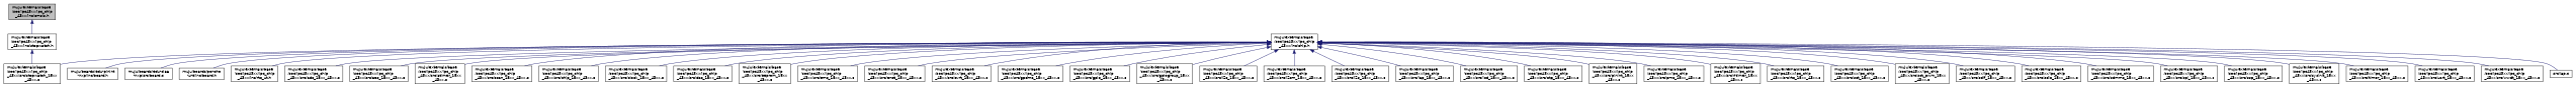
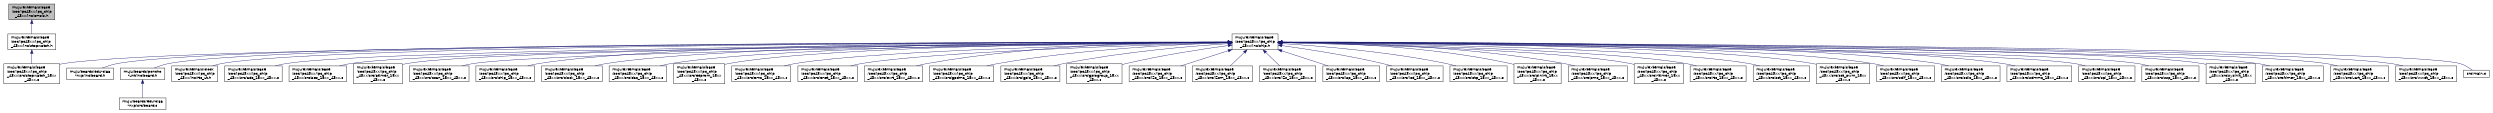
  digraph {
    node [color=black fillcolor=white fontname=Helvetica fontsize=10 shape=record style=filled]
    edge [color=midnightblue dir=back fontname=Helvetica fontsize=10 labelfontname=Helvetica labelfontsize=10 style=solid]
    n1 [fillcolor=grey75 fontcolor=black height=0.2 label="muju/externals/base\l/soc/lpc43xx/lpc_chip\l_43xx/inc/cmsis.h" width=0.4]
    n2 [height=0.2 label="muju/externals/base\l/soc/lpc43xx/lpc_chip\l_43xx/inc/stopwatch.h" width=0.4]
    n3 [height=0.2 label="muju/externals/base\l/soc/lpc43xx/lpc_chip\l_43xx/inc/chip.h" width=0.4]
-   n4 [height=0.2 label="muju/boards/edu-pinint\l-nxp/inc/board.h" width=0.4]
+   n4 [height=0.2 label="muju/boards/edu-ciaa\l-nxp/inc/board.h" width=0.4]
    n5 [height=0.2 label="muju/boards/edu-ciaa\l-nxp/src/board.c" width=0.4]
    n6 [height=0.2 label="muju/boards/poncho\l-unt/inc/board.h" width=0.4]
-   n7 [height=0.2 label="muju/externals/base\l/soc/lpc43xx/lpc_chip\l_43xx/inc/rtc_ut.h" width=0.4]
+   n7 [height=0.2 label="muju/externals/clock\l/soc/lpc43xx/lpc_chip\l_43xx/inc/rtc_ut.h" width=0.4]
    n8 [height=0.2 label="muju/externals/base\l/soc/lpc43xx/lpc_chip\l_43xx/src/adc_18xx_43xx.c" width=0.4]
    n9 [height=0.2 label="muju/externals/base\l/soc/lpc43xx/lpc_chip\l_43xx/src/aes_18xx_43xx.c" width=0.4]
    n10 [height=0.2 label="muju/externals/base\l/soc/lpc43xx/lpc_chip\l_43xx/src/atimer_18xx\l_43xx.c" width=0.4]
    n11 [height=0.2 label="muju/externals/base\l/soc/lpc43xx/lpc_chip\l_43xx/src/ccan_18xx_43xx.c" width=0.4]
    n12 [height=0.2 label="muju/externals/base\l/soc/lpc43xx/lpc_chip\l_43xx/src/chip_18xx_43xx.c" width=0.4]
    n13 [height=0.2 label="muju/externals/base\l/soc/lpc43xx/lpc_chip\l_43xx/src/clock_18xx_43xx.c" width=0.4]
    n14 [height=0.2 label="muju/externals/base\l/soc/lpc43xx/lpc_chip\l_43xx/src/dac_18xx_43xx.c" width=0.4]
    n15 [height=0.2 label="muju/externals/base\l/soc/lpc43xx/lpc_chip\l_43xx/src/eeprom_18xx\l_43xx.c" width=0.4]
    n16 [height=0.2 label="muju/externals/base\l/soc/lpc43xx/lpc_chip\l_43xx/src/emc_18xx_43xx.c" width=0.4]
    n17 [height=0.2 label="muju/externals/base\l/soc/lpc43xx/lpc_chip\l_43xx/src/enet_18xx_43xx.c" width=0.4]
    n18 [height=0.2 label="muju/externals/base\l/soc/lpc43xx/lpc_chip\l_43xx/src/evrt_18xx_43xx.c" width=0.4]
    n19 [height=0.2 label="muju/externals/base\l/soc/lpc43xx/lpc_chip\l_43xx/src/gpdma_18xx_43xx.c" width=0.4]
    n20 [height=0.2 label="muju/externals/base\l/soc/lpc43xx/lpc_chip\l_43xx/src/gpio_18xx_43xx.c" width=0.4]
    n21 [height=0.2 label="muju/externals/base\l/soc/lpc43xx/lpc_chip\l_43xx/src/gpiogroup_18xx\l_43xx.c" width=0.4]
    n22 [height=0.2 label="muju/externals/base\l/soc/lpc43xx/lpc_chip\l_43xx/src/i2c_18xx_43xx.c" width=0.4]
    n23 [height=0.2 label="muju/externals/base\l/soc/lpc43xx/lpc_chip\l_43xx/src/i2cm_18xx_43xx.c" width=0.4]
    n24 [height=0.2 label="muju/externals/base\l/soc/lpc43xx/lpc_chip\l_43xx/src/i2s_18xx_43xx.c" width=0.4]
    n25 [height=0.2 label="muju/externals/base\l/soc/lpc43xx/lpc_chip\l_43xx/src/iap_18xx_43xx.c" width=0.4]
    n26 [height=0.2 label="muju/externals/base\l/soc/lpc43xx/lpc_chip\l_43xx/src/lcd_18xx_43xx.c" width=0.4]
    n27 [height=0.2 label="muju/externals/base\l/soc/lpc43xx/lpc_chip\l_43xx/src/otp_18xx_43xx.c" width=0.4]
    n28 [height=0.2 label="muju/externals/base\l/soc/lpc43xx/lpc_chip\l_43xx/src/pinint_18xx\l_43xx.c" width=0.4]
    n29 [height=0.2 label="muju/externals/base\l/soc/lpc43xx/lpc_chip\l_43xx/src/pmc_18xx_43xx.c" width=0.4]
    n30 [height=0.2 label="muju/externals/base\l/soc/lpc43xx/lpc_chip\l_43xx/src/ritimer_18xx\l_43xx.c" width=0.4]
    n31 [height=0.2 label="muju/externals/base\l/soc/lpc43xx/lpc_chip\l_43xx/src/rtc_18xx_43xx.c" width=0.4]
    n32 [height=0.2 label="muju/externals/base\l/soc/lpc43xx/lpc_chip\l_43xx/src/sct_18xx_43xx.c" width=0.4]
    n33 [height=0.2 label="muju/externals/base\l/soc/lpc43xx/lpc_chip\l_43xx/src/sct_pwm_18xx\l_43xx.c" width=0.4]
    n34 [height=0.2 label="muju/externals/base\l/soc/lpc43xx/lpc_chip\l_43xx/src/sdif_18xx_43xx.c" width=0.4]
    n35 [height=0.2 label="muju/externals/base\l/soc/lpc43xx/lpc_chip\l_43xx/src/sdio_18xx_43xx.c" width=0.4]
    n36 [height=0.2 label="muju/externals/base\l/soc/lpc43xx/lpc_chip\l_43xx/src/sdmmc_18xx_43xx.c" width=0.4]
    n37 [height=0.2 label="muju/externals/base\l/soc/lpc43xx/lpc_chip\l_43xx/src/spi_18xx_43xx.c" width=0.4]
    n38 [height=0.2 label="muju/externals/base\l/soc/lpc43xx/lpc_chip\l_43xx/src/ssp_18xx_43xx.c" width=0.4]
    n39 [height=0.2 label="muju/externals/base\l/soc/lpc43xx/lpc_chip\l_43xx/src/stopwatch_18xx\l_43xx.c" width=0.4]
    n40 [height=0.2 label="muju/externals/base\l/soc/lpc43xx/lpc_chip\l_43xx/src/sysinit_18xx\l_43xx.c" width=0.4]
    n41 [height=0.2 label="muju/externals/base\l/soc/lpc43xx/lpc_chip\l_43xx/src/timer_18xx_43xx.c" width=0.4]
    n42 [height=0.2 label="muju/externals/base\l/soc/lpc43xx/lpc_chip\l_43xx/src/uart_18xx_43xx.c" width=0.4]
    n43 [height=0.2 label="muju/externals/base\l/soc/lpc43xx/lpc_chip\l_43xx/src/wwdt_18xx_43xx.c" width=0.4]
-   n44 [height=0.2 label="src/iap.c" width=0.4]
+   n44 [height=0.2 label="src/main.c" width=0.4]
    n1 -> n2
    n2 -> n39
    n3 -> n4
-   n3 -> n5
+   n6 -> n5
    n3 -> n6
    n3 -> n7
    n3 -> n8
    n3 -> n9
    n3 -> n10
    n3 -> n11
    n3 -> n12
    n3 -> n13
    n3 -> n14
    n3 -> n15
    n3 -> n16
    n3 -> n17
    n3 -> n18
    n3 -> n19
    n3 -> n20
    n3 -> n21
    n3 -> n22
    n3 -> n23
    n3 -> n24
    n3 -> n25
    n3 -> n26
    n3 -> n27
    n3 -> n28
    n3 -> n29
    n3 -> n30
    n3 -> n31
    n3 -> n32
    n3 -> n33
    n3 -> n34
    n3 -> n35
    n3 -> n36
    n3 -> n37
    n3 -> n38
    n3 -> n39
    n3 -> n40
    n3 -> n41
    n3 -> n42
    n3 -> n43
    n3 -> n44
  }
